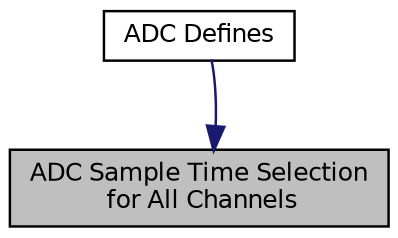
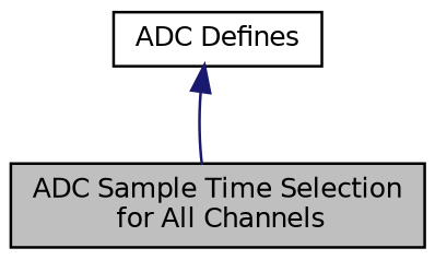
  digraph {
    rankdir=TB
    node [color=black fontname=Helvetica fontsize=10 shape=record style=filled]
    n1 [fillcolor=white height=0.2 label="ADC Defines" width=0.4]
    n2 [fillcolor=grey75 fontcolor=black height=0.2 label="ADC Sample Time Selection\l for All Channels" width=0.4]
-   n2 -> n1 [color=midnightblue dir=back fontname=Helvetica fontsize=10 labelfontname=Helvetica labelfontsize=10 shape=plaintext style=solid]
+   n1 -> n2 [color=midnightblue dir=back fontname=Helvetica fontsize=10 labelfontname=Helvetica labelfontsize=10 shape=plaintext style=solid]
  }
